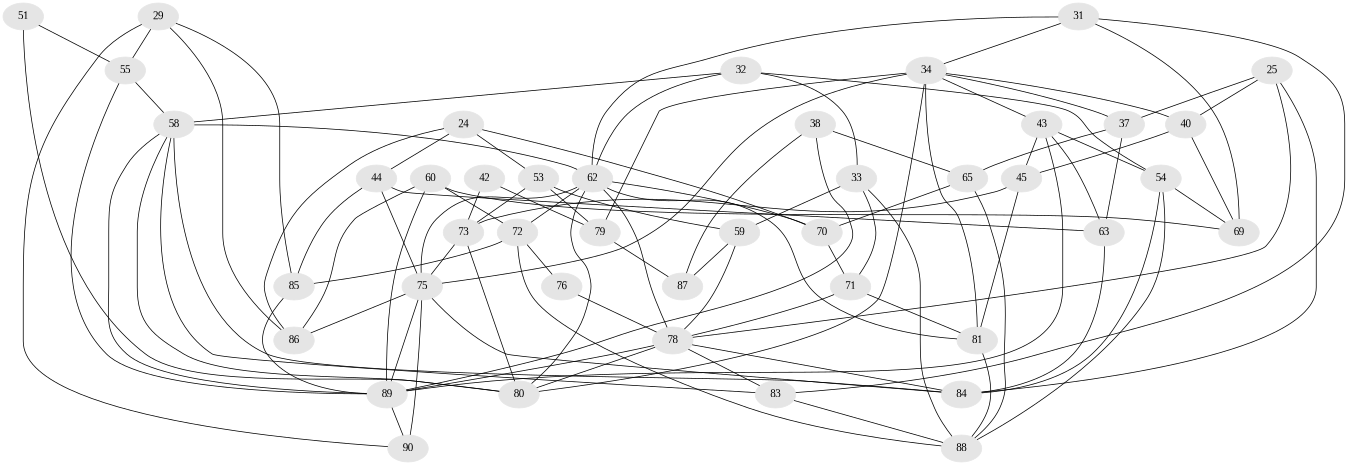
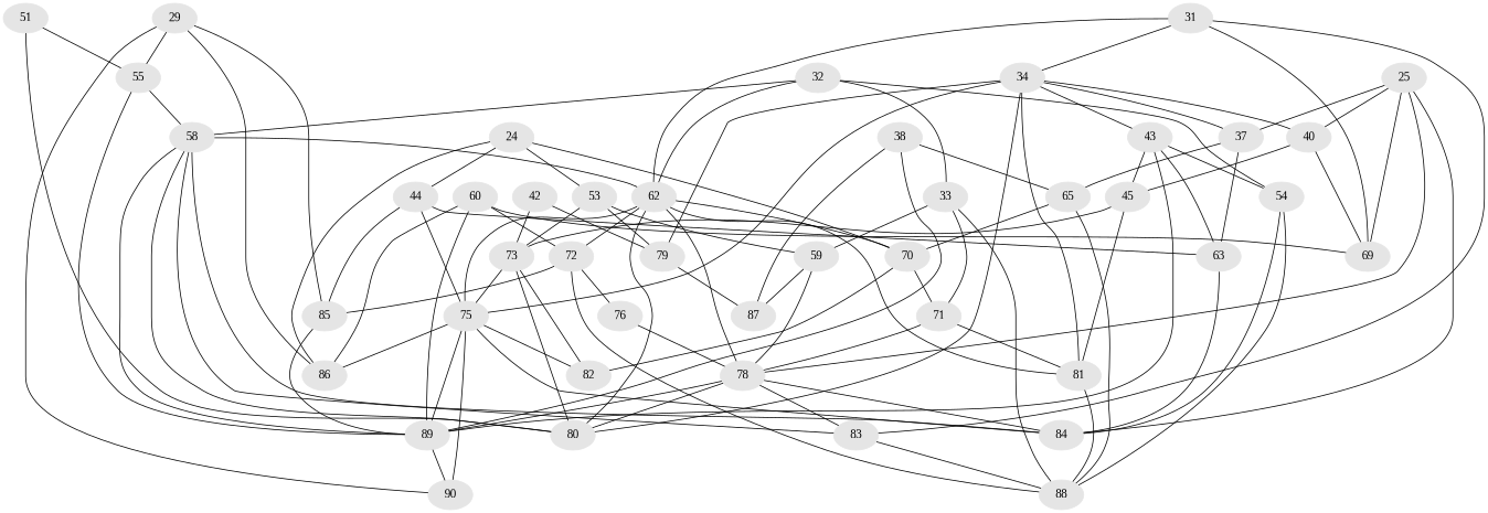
  graph {
    fontname="Liberation Serif"
    node [color=gray90 fontname="Liberation Serif" style=filled]
    edge [fontname="Liberation Serif"]
    24
    44
    53 [super="+12"]
    70 [super="+35"]
    86
    85
    75 [super="+9+21+74"]
    63
    59 [super="+56"]
    79
    73 [super="+57+23"]
    71
+   82 [super="+30"]
    25
    40
    n16 [label=37]
    78 [super="+61+77"]
    84 [super="+16"]
    69 [super="+67"]
    45
    65
    83
    80 [super="+2+64"]
    89 [super="+19+66"]
    29
    55
    90
    58 [super="+49"]
    34 [super="+14+18+28"]
    43 [super="+8"]
    81 [super="+50"]
    31
    62 [super="+4+17+48"]
    72 [super="+10"]
    88 [super="+15"]
    32
    33
    54 [super="+22"]
    87
    76
    38
    42
    51
    60
    24 -- 44
    24 -- 53
    24 -- 70
    24 -- 86
    44 -- 85
    44 -- 75
    44 -- 63
    53 -- 59 [weight=2]
    53 -- 79
    53 -- 73 [weight=2]
    70 -- 71
+   70 -- 82 [weight=2]
    85 -- 89
    75 -- 86
+   75 -- 82
    75 -- 84 [weight=2]
    75 -- 89 [weight=2]
    75 -- 90 [weight=2]
    63 -- 84
    59 -- 78
    59 -- 87 [weight=2]
    79 -- 87
    73 -- 75 [weight=3]
+   73 -- 82
    73 -- 80
    71 -- 78
    71 -- 81
    25 -- 40
    25 -- n16
    25 -- 78
    25 -- 84
    40 -- 69
    40 -- 45
    n16 -- 63
    n16 -- 65
    78 -- 84
    78 -- 83
    78 -- 80 [weight=3]
    78 -- 89 [weight=3]
    45 -- 73
    45 -- 81
    65 -- 70
    65 -- 88
    83 -- 88
    89 -- 90
    29 -- 86
    29 -- 85
    29 -- 55
    29 -- 90
    55 -- 89
    55 -- 58
    58 -- 84 [weight=2]
    58 -- 83
    58 -- 80
    58 -- 89
    58 -- 62
    34 -- 75 [weight=2]
    34 -- 79
    34 -- 40
    34 -- n16
    34 -- 80
    34 -- 43
    34 -- 81 [weight=2]
    43 -- 63
    43 -- 45
    43 -- 89
    43 -- 54 [weight=2]
    81 -- 88
    31 -- 69
    31 -- 83
    31 -- 34
    31 -- 62
    62 -- 70
    62 -- 75 [weight=2]
    62 -- 78 [weight=3]
    62 -- 80
    62 -- 81
    62 -- 72 [weight=2]
    72 -- 85
    72 -- 88
    72 -- 76
    32 -- 58
    32 -- 62
    32 -- 33
    32 -- 54
    33 -- 59
    33 -- 71
    33 -- 88
    54 -- 84
-   54 -- 69
+   25 -- 69
    54 -- 88
    76 -- 78 [weight=2]
    38 -- 65
    38 -- 89
    38 -- 87
    42 -- 79
    42 -- 73 [weight=2]
    51 -- 80 [weight=3]
    51 -- 55
    60 -- 86
    60 -- 69
    60 -- 89
    60 -- 72
  }
